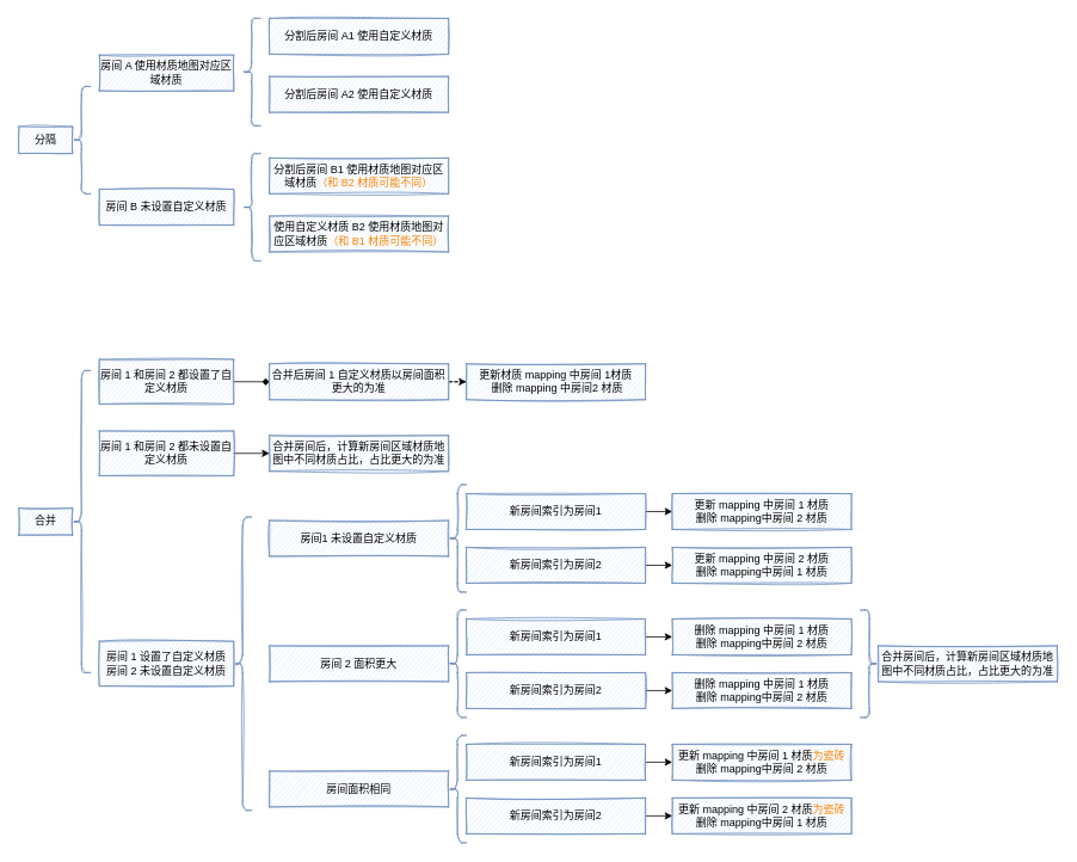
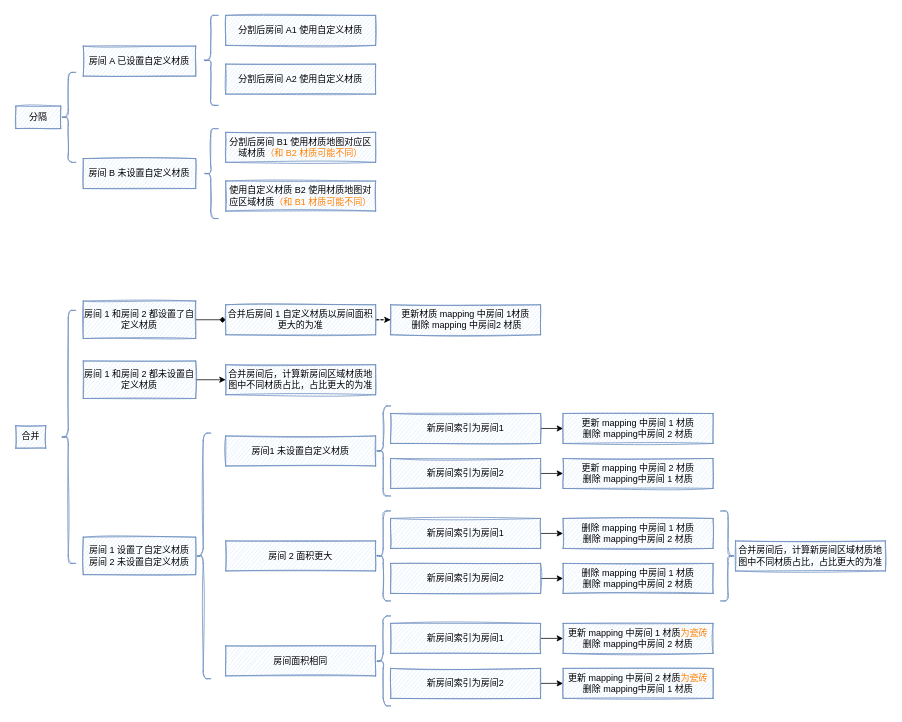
  <mxCell id="0" />
  <mxCell id="1" parent="0" />
  <mxCell id="2" value="分隔" style="rounded=0;whiteSpace=wrap;html=1;sketch=1;fillColor=#dae8fc;strokeColor=#6c8ebf;" vertex="1" parent="1"><mxGeometry x="20" y="141" width="60" height="30" as="geometry" /></mxCell>
- <mxCell id="3" value="合并" style="rounded=0;whiteSpace=wrap;html=1;sketch=1;fillColor=#dae8fc;strokeColor=#6c8ebf;" vertex="1" parent="1"><mxGeometry x="20" y="567.25" width="60" height="30" as="geometry" /></mxCell>
+ <mxCell id="3" value="合并" style="rounded=0;whiteSpace=wrap;html=1;sketch=1;fillColor=#dae8fc;strokeColor=#6c8ebf;" vertex="1" parent="1"><mxGeometry x="20" y="567.25" width="40" height="30" as="geometry" /></mxCell>
  <mxCell id="4" value="&lt;span style=&quot;color: rgba(0, 0, 0, 0); font-family: monospace; font-size: 0px; text-align: start;&quot;&gt;%3CmxGraphModel%3E%3Croot%3E%3CmxCell%20id%3D%220%22%2F%3E%3CmxCell%20id%3D%221%22%20parent%3D%220%22%2F%3E%3CmxCell%20id%3D%222%22%20value%3D%22%E6%88%BF%E9%97%B4%202%20%E9%9D%A2%E7%A7%AF%E6%9B%B4%E5%A4%A7%22%20style%3D%22rounded%3D0%3BwhiteSpace%3Dwrap%3Bhtml%3D1%3Bsketch%3D1%3BfillColor%3D%23dae8fc%3BstrokeColor%3D%236c8ebf%3B%22%20vertex%3D%221%22%20parent%3D%221%22%3E%3CmxGeometry%20x%3D%22370%22%20y%3D%22720%22%20width%3D%22200%22%20height%3D%2240%22%20as%3D%22geometry%22%2F%3E%3C%2FmxCell%3E%3C%2Froot%3E%3C%2FmxGraphModel%3E&lt;/span&gt;" style="shape=curlyBracket;whiteSpace=wrap;html=1;rounded=1;labelPosition=left;verticalLabelPosition=middle;align=right;verticalAlign=middle;sketch=1;fillColor=#dae8fc;strokeColor=#6c8ebf;" vertex="1" parent="1"><mxGeometry x="80" y="96" width="20" height="120" as="geometry" /></mxCell>
  <mxCell id="5" value="" style="shape=curlyBracket;whiteSpace=wrap;html=1;rounded=1;labelPosition=left;verticalLabelPosition=middle;align=right;verticalAlign=middle;sketch=1;fillColor=#dae8fc;strokeColor=#6c8ebf;" vertex="1" parent="1"><mxGeometry x="80" y="413.5" width="20" height="337.5" as="geometry" /></mxCell>
- <mxCell id="6" value="房间 A 使用材质地图对应区域材质" style="rounded=0;whiteSpace=wrap;html=1;sketch=1;fillColor=#dae8fc;strokeColor=#6c8ebf;" vertex="1" parent="1"><mxGeometry x="110" y="61" width="150" height="40" as="geometry" /></mxCell>
+ <mxCell id="6" value="房间 A 已设置自定义材质" style="rounded=0;whiteSpace=wrap;html=1;sketch=1;fillColor=#dae8fc;strokeColor=#6c8ebf;" vertex="1" parent="1"><mxGeometry x="110" y="61" width="150" height="40" as="geometry" /></mxCell>
  <mxCell id="7" value="房间 B 未设置自定义材质" style="rounded=0;whiteSpace=wrap;html=1;sketch=1;fillColor=#dae8fc;strokeColor=#6c8ebf;" vertex="1" parent="1"><mxGeometry x="110" y="211" width="150" height="40" as="geometry" /></mxCell>
  <mxCell id="8" value="" style="shape=curlyBracket;whiteSpace=wrap;html=1;rounded=1;labelPosition=left;verticalLabelPosition=middle;align=right;verticalAlign=middle;sketch=1;fillColor=#dae8fc;strokeColor=#6c8ebf;" vertex="1" parent="1"><mxGeometry x="270" y="20" width="20" height="120" as="geometry" /></mxCell>
  <mxCell id="9" value="分割后房间 A1 使用自定义材质" style="rounded=0;whiteSpace=wrap;html=1;sketch=1;fillColor=#dae8fc;strokeColor=#6c8ebf;" vertex="1" parent="1"><mxGeometry x="300" y="20" width="200" height="40" as="geometry" /></mxCell>
  <mxCell id="10" value="分割后房间 A2 使用自定义材质" style="rounded=0;whiteSpace=wrap;html=1;sketch=1;fillColor=#dae8fc;strokeColor=#6c8ebf;" vertex="1" parent="1"><mxGeometry x="300" y="85" width="200" height="40" as="geometry" /></mxCell>
  <mxCell id="11" value="" style="shape=curlyBracket;whiteSpace=wrap;html=1;rounded=1;labelPosition=left;verticalLabelPosition=middle;align=right;verticalAlign=middle;sketch=1;fillColor=#dae8fc;strokeColor=#6c8ebf;" vertex="1" parent="1"><mxGeometry x="270" y="171" width="20" height="120" as="geometry" /></mxCell>
  <mxCell id="12" value="分割后房间 B1 使用材质地图对应区域材质&lt;font color=&quot;#ff8000&quot;&gt;（和 B2 材质可能不同）&lt;/font&gt;" style="rounded=0;whiteSpace=wrap;html=1;sketch=1;fillColor=#dae8fc;strokeColor=#6c8ebf;" vertex="1" parent="1"><mxGeometry x="300" y="176" width="200" height="40" as="geometry" /></mxCell>
  <mxCell id="13" value="使用自定义材质 B2 使用材质地图对应区域材质&lt;font color=&quot;#ff8000&quot;&gt;（和 B1 材质可能不同）&lt;/font&gt;" style="rounded=0;whiteSpace=wrap;html=1;sketch=1;fillColor=#dae8fc;strokeColor=#6c8ebf;" vertex="1" parent="1"><mxGeometry x="300" y="241" width="200" height="40" as="geometry" /></mxCell>
  <mxCell id="14" style="edgeStyle=orthogonalEdgeStyle;rounded=0;orthogonalLoop=1;jettySize=auto;html=1;exitX=1;exitY=0.5;exitDx=0;exitDy=0;entryX=0;entryY=0.5;entryDx=0;entryDy=0;fontColor=#FF8000;endArrow=diamond;" edge="1" parent="1" source="15" target="20"><mxGeometry relative="1" as="geometry" /></mxCell>
  <mxCell id="15" value="房间 1 和房间 2 都设置了自定义材质&lt;br&gt;" style="rounded=0;whiteSpace=wrap;html=1;sketch=1;fillColor=#dae8fc;strokeColor=#6c8ebf;" vertex="1" parent="1"><mxGeometry x="110" y="401" width="150" height="50" as="geometry" /></mxCell>
  <mxCell id="16" value="" style="edgeStyle=orthogonalEdgeStyle;rounded=0;orthogonalLoop=1;jettySize=auto;html=1;fontColor=#FF8000;" edge="1" parent="1" source="17" target="22"><mxGeometry relative="1" as="geometry" /></mxCell>
  <mxCell id="17" value="房间 1 和房间 2 都未设置自定义材质" style="rounded=0;whiteSpace=wrap;html=1;sketch=1;fillColor=#dae8fc;strokeColor=#6c8ebf;" vertex="1" parent="1"><mxGeometry x="110" y="481" width="150" height="50" as="geometry" /></mxCell>
  <mxCell id="18" value="房间 1 设置了自定义材质&lt;br&gt;房间 2 未设置自定义材质" style="rounded=0;whiteSpace=wrap;html=1;sketch=1;fillColor=#dae8fc;strokeColor=#6c8ebf;" vertex="1" parent="1"><mxGeometry x="110" y="716" width="150" height="50" as="geometry" /></mxCell>
  <mxCell id="19" style="edgeStyle=orthogonalEdgeStyle;rounded=0;orthogonalLoop=1;jettySize=auto;html=1;exitX=1;exitY=0.5;exitDx=0;exitDy=0;fontColor=#FF8000;dashed=1;" edge="1" parent="1" source="20" target="21"><mxGeometry relative="1" as="geometry" /></mxCell>
  <mxCell id="20" value="合并后房间 1 自定义材质以房间面积更大的为准" style="rounded=0;whiteSpace=wrap;html=1;sketch=1;fillColor=#dae8fc;strokeColor=#6c8ebf;" vertex="1" parent="1"><mxGeometry x="300" y="406" width="200" height="40" as="geometry" /></mxCell>
  <mxCell id="21" value="更新材质 mapping 中房间 1材质&lt;br&gt;&amp;nbsp;删除 mapping 中房间2 材质" style="rounded=0;whiteSpace=wrap;html=1;sketch=1;fillColor=#dae8fc;strokeColor=#6c8ebf;" vertex="1" parent="1"><mxGeometry x="520" y="406" width="200" height="40" as="geometry" /></mxCell>
  <mxCell id="22" value="合并房间后，计算新房间区域材质地图中不同材质占比，占比更大的为准" style="rounded=0;whiteSpace=wrap;html=1;sketch=1;fillColor=#dae8fc;strokeColor=#6c8ebf;" vertex="1" parent="1"><mxGeometry x="300" y="486" width="200" height="40" as="geometry" /></mxCell>
  <mxCell id="23" value="" style="shape=curlyBracket;whiteSpace=wrap;html=1;rounded=1;labelPosition=left;verticalLabelPosition=middle;align=right;verticalAlign=middle;sketch=1;fillColor=#dae8fc;strokeColor=#6c8ebf;" vertex="1" parent="1"><mxGeometry x="260" y="577.25" width="20" height="327.5" as="geometry" /></mxCell>
  <mxCell id="24" value="房间1 未设置自定义材质" style="rounded=0;whiteSpace=wrap;html=1;sketch=1;fillColor=#dae8fc;strokeColor=#6c8ebf;" vertex="1" parent="1"><mxGeometry x="300" y="581" width="200" height="40" as="geometry" /></mxCell>
  <mxCell id="25" value="房间 2 面积更大" style="rounded=0;whiteSpace=wrap;html=1;sketch=1;fillColor=#dae8fc;strokeColor=#6c8ebf;" vertex="1" parent="1"><mxGeometry x="300" y="721" width="200" height="40" as="geometry" /></mxCell>
  <mxCell id="26" value="房间面积相同" style="rounded=0;whiteSpace=wrap;html=1;sketch=1;fillColor=#dae8fc;strokeColor=#6c8ebf;" vertex="1" parent="1"><mxGeometry x="300" y="861" width="200" height="40" as="geometry" /></mxCell>
  <mxCell id="27" value="&lt;span style=&quot;color: rgba(0, 0, 0, 0); font-family: monospace; font-size: 0px; text-align: start;&quot;&gt;%3CmxGraphModel%3E%3Croot%3E%3CmxCell%20id%3D%220%22%2F%3E%3CmxCell%20id%3D%221%22%20parent%3D%220%22%2F%3E%3CmxCell%20id%3D%222%22%20value%3D%22%E6%88%BF%E9%97%B4%202%20%E9%9D%A2%E7%A7%AF%E6%9B%B4%E5%A4%A7%22%20style%3D%22rounded%3D0%3BwhiteSpace%3Dwrap%3Bhtml%3D1%3Bsketch%3D1%3BfillColor%3D%23dae8fc%3BstrokeColor%3D%236c8ebf%3B%22%20vertex%3D%221%22%20parent%3D%221%22%3E%3CmxGeometry%20x%3D%22370%22%20y%3D%22720%22%20width%3D%22200%22%20height%3D%2240%22%20as%3D%22geometry%22%2F%3E%3C%2FmxCell%3E%3C%2Froot%3E%3C%2FmxGraphModel%3E&lt;/span&gt;" style="shape=curlyBracket;whiteSpace=wrap;html=1;rounded=1;labelPosition=left;verticalLabelPosition=middle;align=right;verticalAlign=middle;sketch=1;fillColor=#dae8fc;strokeColor=#6c8ebf;" vertex="1" parent="1"><mxGeometry x="500" y="541" width="20" height="120" as="geometry" /></mxCell>
  <mxCell id="28" style="edgeStyle=orthogonalEdgeStyle;rounded=0;orthogonalLoop=1;jettySize=auto;html=1;exitX=1;exitY=0.5;exitDx=0;exitDy=0;entryX=0;entryY=0.5;entryDx=0;entryDy=0;fontColor=#FF8000;" edge="1" parent="1" source="29" target="32"><mxGeometry relative="1" as="geometry" /></mxCell>
  <mxCell id="29" value="新房间索引为房间1" style="rounded=0;whiteSpace=wrap;html=1;sketch=1;fillColor=#dae8fc;strokeColor=#6c8ebf;" vertex="1" parent="1"><mxGeometry x="520" y="551" width="200" height="40" as="geometry" /></mxCell>
  <mxCell id="30" style="edgeStyle=orthogonalEdgeStyle;rounded=0;orthogonalLoop=1;jettySize=auto;html=1;exitX=1;exitY=0.5;exitDx=0;exitDy=0;entryX=0;entryY=0.5;entryDx=0;entryDy=0;fontColor=#FF8000;" edge="1" parent="1" source="31" target="33"><mxGeometry relative="1" as="geometry" /></mxCell>
  <mxCell id="31" value="新房间索引为房间2" style="rounded=0;whiteSpace=wrap;html=1;sketch=1;fillColor=#dae8fc;strokeColor=#6c8ebf;" vertex="1" parent="1"><mxGeometry x="520" y="611" width="200" height="40" as="geometry" /></mxCell>
  <mxCell id="32" value="更新 mapping 中房间 1 材质&lt;br&gt;删除 mapping中房间 2 材质" style="rounded=0;whiteSpace=wrap;html=1;sketch=1;fillColor=#dae8fc;strokeColor=#6c8ebf;" vertex="1" parent="1"><mxGeometry x="750" y="551" width="200" height="40" as="geometry" /></mxCell>
  <mxCell id="33" value="更新 mapping 中房间 2 材质&lt;br&gt;删除 mapping中房间 1 材质" style="rounded=0;whiteSpace=wrap;html=1;sketch=1;fillColor=#dae8fc;strokeColor=#6c8ebf;" vertex="1" parent="1"><mxGeometry x="750" y="611" width="200" height="40" as="geometry" /></mxCell>
  <mxCell id="34" value="&lt;span style=&quot;color: rgba(0, 0, 0, 0); font-family: monospace; font-size: 0px; text-align: start;&quot;&gt;%3CmxGraphModel%3E%3Croot%3E%3CmxCell%20id%3D%220%22%2F%3E%3CmxCell%20id%3D%221%22%20parent%3D%220%22%2F%3E%3CmxCell%20id%3D%222%22%20value%3D%22%E6%88%BF%E9%97%B4%202%20%E9%9D%A2%E7%A7%AF%E6%9B%B4%E5%A4%A7%22%20style%3D%22rounded%3D0%3BwhiteSpace%3Dwrap%3Bhtml%3D1%3Bsketch%3D1%3BfillColor%3D%23dae8fc%3BstrokeColor%3D%236c8ebf%3B%22%20vertex%3D%221%22%20parent%3D%221%22%3E%3CmxGeometry%20x%3D%22370%22%20y%3D%22720%22%20width%3D%22200%22%20height%3D%2240%22%20as%3D%22geometry%22%2F%3E%3C%2FmxCell%3E%3C%2Froot%3E%3C%2FmxGraphModel%3E&lt;/span&gt;" style="shape=curlyBracket;whiteSpace=wrap;html=1;rounded=1;labelPosition=left;verticalLabelPosition=middle;align=right;verticalAlign=middle;sketch=1;fillColor=#dae8fc;strokeColor=#6c8ebf;" vertex="1" parent="1"><mxGeometry x="500" y="681" width="20" height="120" as="geometry" /></mxCell>
  <mxCell id="35" style="edgeStyle=orthogonalEdgeStyle;rounded=0;orthogonalLoop=1;jettySize=auto;html=1;exitX=1;exitY=0.5;exitDx=0;exitDy=0;entryX=0;entryY=0.5;entryDx=0;entryDy=0;fontColor=#FF8000;" edge="1" parent="1" source="36" target="39"><mxGeometry relative="1" as="geometry" /></mxCell>
  <mxCell id="36" value="新房间索引为房间1" style="rounded=0;whiteSpace=wrap;html=1;sketch=1;fillColor=#dae8fc;strokeColor=#6c8ebf;" vertex="1" parent="1"><mxGeometry x="520" y="691" width="200" height="40" as="geometry" /></mxCell>
  <mxCell id="37" style="edgeStyle=orthogonalEdgeStyle;rounded=0;orthogonalLoop=1;jettySize=auto;html=1;exitX=1;exitY=0.5;exitDx=0;exitDy=0;entryX=0;entryY=0.5;entryDx=0;entryDy=0;fontColor=#FF8000;" edge="1" parent="1" source="38" target="40"><mxGeometry relative="1" as="geometry" /></mxCell>
  <mxCell id="38" value="新房间索引为房间2" style="rounded=0;whiteSpace=wrap;html=1;sketch=1;fillColor=#dae8fc;strokeColor=#6c8ebf;" vertex="1" parent="1"><mxGeometry x="520" y="751" width="200" height="40" as="geometry" /></mxCell>
  <mxCell id="39" value="删除 mapping 中房间 1 材质&lt;br&gt;删除 mapping中房间 2 材质" style="rounded=0;whiteSpace=wrap;html=1;sketch=1;fillColor=#dae8fc;strokeColor=#6c8ebf;" vertex="1" parent="1"><mxGeometry x="750" y="691" width="200" height="40" as="geometry" /></mxCell>
  <mxCell id="40" value="删除 mapping 中房间 1 材质&lt;br&gt;删除 mapping中房间 2 材质" style="rounded=0;whiteSpace=wrap;html=1;sketch=1;fillColor=#dae8fc;strokeColor=#6c8ebf;" vertex="1" parent="1"><mxGeometry x="750" y="751" width="200" height="40" as="geometry" /></mxCell>
  <mxCell id="41" value="&lt;span style=&quot;color: rgba(0, 0, 0, 0); font-family: monospace; font-size: 0px; text-align: start;&quot;&gt;%3CmxGraphModel%3E%3Croot%3E%3CmxCell%20id%3D%220%22%2F%3E%3CmxCell%20id%3D%221%22%20parent%3D%220%22%2F%3E%3CmxCell%20id%3D%222%22%20value%3D%22%E6%88%BF%E9%97%B4%202%20%E9%9D%A2%E7%A7%AF%E6%9B%B4%E5%A4%A7%22%20style%3D%22rounded%3D0%3BwhiteSpace%3Dwrap%3Bhtml%3D1%3Bsketch%3D1%3BfillColor%3D%23dae8fc%3BstrokeColor%3D%236c8ebf%3B%22%20vertex%3D%221%22%20parent%3D%221%22%3E%3CmxGeometry%20x%3D%22370%22%20y%3D%22720%22%20width%3D%22200%22%20height%3D%2240%22%20as%3D%22geometry%22%2F%3E%3C%2FmxCell%3E%3C%2Froot%3E%3C%2FmxGraphModel%3E&lt;/span&gt;" style="shape=curlyBracket;whiteSpace=wrap;html=1;rounded=1;labelPosition=left;verticalLabelPosition=middle;align=right;verticalAlign=middle;sketch=1;fillColor=#dae8fc;strokeColor=#6c8ebf;" vertex="1" parent="1"><mxGeometry x="500" y="821" width="20" height="120" as="geometry" /></mxCell>
  <mxCell id="42" style="edgeStyle=orthogonalEdgeStyle;rounded=0;orthogonalLoop=1;jettySize=auto;html=1;exitX=1;exitY=0.5;exitDx=0;exitDy=0;entryX=0;entryY=0.5;entryDx=0;entryDy=0;fontColor=#FF8000;" edge="1" parent="1" source="43" target="46"><mxGeometry relative="1" as="geometry" /></mxCell>
  <mxCell id="43" value="新房间索引为房间1" style="rounded=0;whiteSpace=wrap;html=1;sketch=1;fillColor=#dae8fc;strokeColor=#6c8ebf;" vertex="1" parent="1"><mxGeometry x="520" y="831" width="200" height="40" as="geometry" /></mxCell>
  <mxCell id="44" style="edgeStyle=orthogonalEdgeStyle;rounded=0;orthogonalLoop=1;jettySize=auto;html=1;exitX=1;exitY=0.5;exitDx=0;exitDy=0;entryX=0;entryY=0.5;entryDx=0;entryDy=0;fontColor=#FF8000;" edge="1" parent="1" source="45" target="47"><mxGeometry relative="1" as="geometry" /></mxCell>
  <mxCell id="45" value="新房间索引为房间2" style="rounded=0;whiteSpace=wrap;html=1;sketch=1;fillColor=#dae8fc;strokeColor=#6c8ebf;" vertex="1" parent="1"><mxGeometry x="520" y="891" width="200" height="40" as="geometry" /></mxCell>
  <mxCell id="46" value="更新 mapping 中房间 1 材质&lt;font color=&quot;#ff8000&quot;&gt;为瓷砖&lt;/font&gt;&lt;br&gt;删除 mapping中房间 2 材质" style="rounded=0;whiteSpace=wrap;html=1;sketch=1;fillColor=#dae8fc;strokeColor=#6c8ebf;" vertex="1" parent="1"><mxGeometry x="750" y="831" width="200" height="40" as="geometry" /></mxCell>
  <mxCell id="47" value="更新 mapping 中房间 2 材质&lt;font color=&quot;#ff8000&quot;&gt;为瓷砖&lt;/font&gt;&lt;br&gt;删除 mapping中房间 1 材质" style="rounded=0;whiteSpace=wrap;html=1;sketch=1;fillColor=#dae8fc;strokeColor=#6c8ebf;" vertex="1" parent="1"><mxGeometry x="750" y="891" width="200" height="40" as="geometry" /></mxCell>
  <mxCell id="48" value="" style="shape=curlyBracket;whiteSpace=wrap;html=1;rounded=1;flipH=1;labelPosition=right;verticalLabelPosition=middle;align=left;verticalAlign=middle;sketch=1;fillColor=#dae8fc;strokeColor=#6c8ebf;" vertex="1" parent="1"><mxGeometry x="960" y="681" width="20" height="120" as="geometry" /></mxCell>
  <mxCell id="49" value="合并房间后，计算新房间区域材质地图中不同材质占比，占比更大的为准" style="rounded=0;whiteSpace=wrap;html=1;sketch=1;fillColor=#dae8fc;strokeColor=#6c8ebf;" vertex="1" parent="1"><mxGeometry x="980" y="721" width="200" height="40" as="geometry" /></mxCell>
